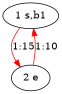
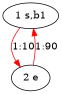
  digraph {
    edge [color=red weight=10]
    n1 [label="1 s,b1"]
    n2 [label="2 e"]
-   n1 -> n2 [label="1:15"]
-   n2 -> n1 [label="1:10"]
+   n1 -> n2 [label="1:10"]
+   n2 -> n1 [label="1:90"]
  }
